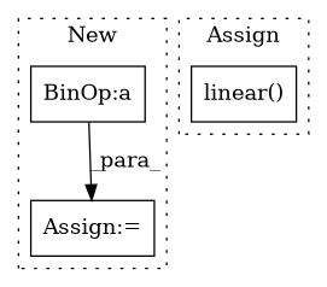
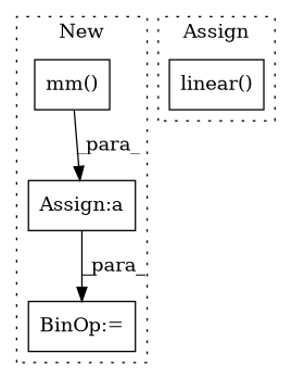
  digraph {
    node [a=75 l=3 shape=box]
-   n2 [a=82 label="BinOp:a" s=292]
-   n3 [a=68 label="Assign:=" s=251]
+   n1 [l="9,1" label="mm()" s="254,291"]
+   n2 [a=82 label="Assign:a" s=292]
+   n3 [a=68 label="BinOp:=" s=251]
    n4 [l="27,1" label="linear()" s="231,421"]
    subgraph cluster_1 {
      label=New
      style=dotted
+     n1
      n2
      n3
    }
    subgraph cluster_2 {
      label=Assign
      style=dotted
      n4
    }
+   n1 -> n2 [label=_para_]
    n2 -> n3 [label=_para_]
  }
